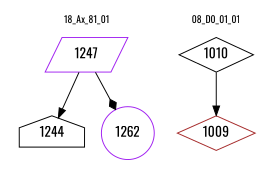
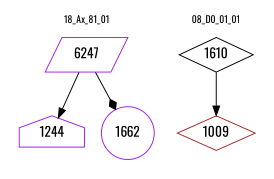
  digraph {
    fontname=Oswald
    node [color=purple fontname=Oswald shape=diamond]
    edge [arrowhead=normal color=black fontname=Oswald]
-   n1 [label=1247 shape=parallelogram]
-   n2 [color=black label=1244 shape=house]
-   n3 [label=1262 shape=circle]
-   n4 [color=black label=1010]
+   n1 [label=6247 shape=parallelogram]
+   n2 [label=1244 shape=house]
+   n3 [label=1662 shape=circle]
+   n4 [color=black label=1610]
    n5 [color=brown label=1009]
    subgraph cluster_1 {
      color=white
      fontsize=10
      label="18_Ax_81_01"
      n1
      n2
      n3
    }
    subgraph cluster_2 {
      color=white
      fontsize=10
      label="08_D0_01_01"
      n4
      n5
    }
    n1 -> n2
    n1 -> n3 [arrowhead=diamond]
    n4 -> n5
  }
